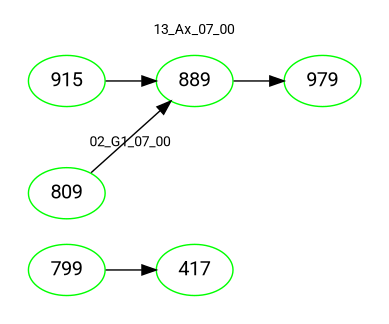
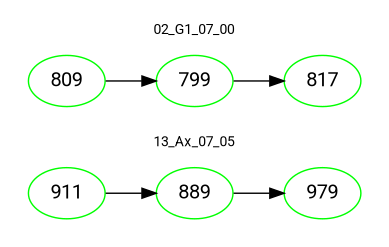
  digraph {
    fontname=Roboto
    rankdir=LR
    node [color=green fontname=Roboto]
    edge [color=black fontname=Roboto]
-   n1 [label=915]
+   n1 [label=911]
    n2 [label=889]
    n3 [label=979]
    n4 [label=809]
    n5 [label=799]
-   n6 [label=417]
+   n6 [label=817]
    subgraph cluster_1 {
      color=white
      fontsize=10
-     label="13_Ax_07_00"
+     label="13_Ax_07_05"
      n1
      n2
      n3
    }
    subgraph cluster_2 {
      color=white
      fontsize=10
      label="02_G1_07_00"
      n4
      n5
      n6
    }
    n1 -> n2
    n2 -> n3
-   n4 -> n2
+   n4 -> n5
    n5 -> n6
  }
